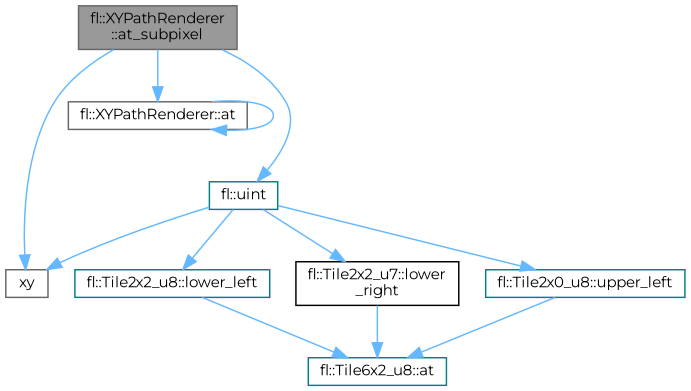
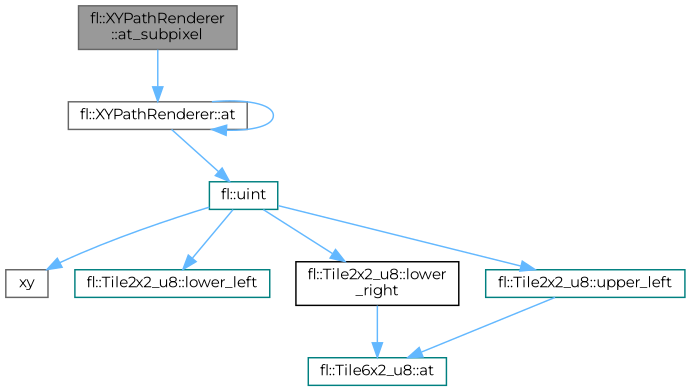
  digraph {
    fontname=Montserrat
    rankdir=TB
    node [color=teal fillcolor=white fontname=Montserrat fontsize=10 shape=box style=filled]
    edge [color=steelblue1 fontname=Montserrat fontsize=10 labelfontname=Helvetica labelfontsize=10 style=solid]
    n1 [color=gray40 fillcolor=grey60 fontcolor=black height=0.2 label="fl::XYPathRenderer\l::at_subpixel" width=0.4]
    n2 [color=gray40 height=0.2 label="fl::XYPathRenderer::at" width=0.4]
    n3 [height=0.2 label="fl::uint" width=0.4]
    n4 [color=gray40 height=0.2 label=xy width=0.4]
    n5 [height=0.2 label="fl::Tile2x2_u8::lower_left" width=0.4]
-   n6 [color=black height=0.2 label="fl::Tile2x2_u7::lower\l_right" width=0.4]
-   n7 [height=0.2 label="fl::Tile2x0_u8::upper_left" width=0.4]
+   n6 [color=black height=0.2 label="fl::Tile2x2_u8::lower\l_right" width=0.4]
+   n7 [height=0.2 label="fl::Tile2x2_u8::upper_left" width=0.4]
    n8 [height=0.2 label="fl::Tile6x2_u8::at" width=0.4]
    n1 -> n2
-   n1 -> n3
-   n1 -> n4
+   n2 -> n3
    n2 -> n2
    n3 -> n4
    n3 -> n5
    n3 -> n6
    n3 -> n7
-   n5 -> n8
    n6 -> n8
    n7 -> n8
  }
